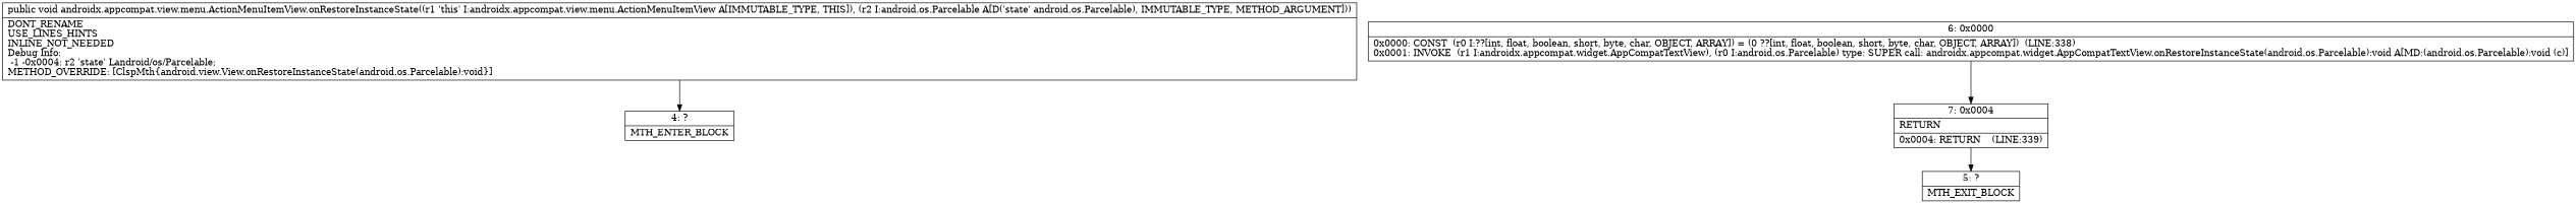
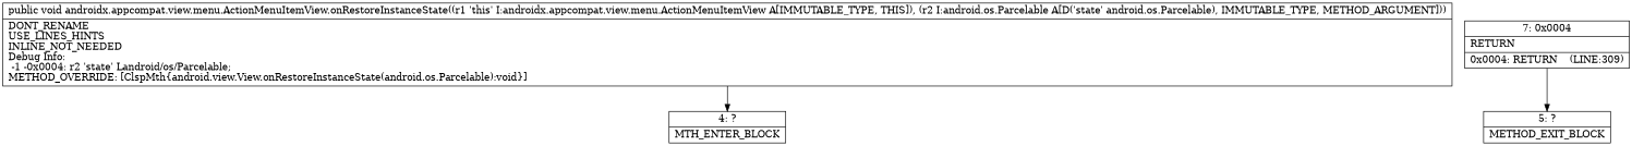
  digraph {
    node [shape=record]
    n1 [label="{4\:\ ?|MTH_ENTER_BLOCK\l}"]
-   n2 [label="{6\:\ 0x0000|0x0000: CONST  (r0 I:??[int, float, boolean, short, byte, char, OBJECT, ARRAY]) = (0 ??[int, float, boolean, short, byte, char, OBJECT, ARRAY])  (LINE:338)\l0x0001: INVOKE  (r1 I:androidx.appcompat.widget.AppCompatTextView), (r0 I:android.os.Parcelable) type: SUPER call: androidx.appcompat.widget.AppCompatTextView.onRestoreInstanceState(android.os.Parcelable):void A[MD:(android.os.Parcelable):void (c)]\l}"]
-   n3 [label="{7\:\ 0x0004|RETURN\l|0x0004: RETURN    (LINE:339)\l}"]
-   n4 [label="{5\:\ ?|MTH_EXIT_BLOCK\l}"]
+   n3 [label="{7\:\ 0x0004|RETURN\l|0x0004: RETURN    (LINE:309)\l}"]
+   n4 [label="{5\:\ ?|METHOD_EXIT_BLOCK\l}"]
    n5 [label="{public void androidx.appcompat.view.menu.ActionMenuItemView.onRestoreInstanceState((r1 'this' I:androidx.appcompat.view.menu.ActionMenuItemView A[IMMUTABLE_TYPE, THIS]), (r2 I:android.os.Parcelable A[D('state' android.os.Parcelable), IMMUTABLE_TYPE, METHOD_ARGUMENT]))  | DONT_RENAME\lUSE_LINES_HINTS\lINLINE_NOT_NEEDED\lDebug Info:\l  \-1 \-0x0004: r2 'state' Landroid\/os\/Parcelable;\lMETHOD_OVERRIDE: [ClspMth\{android.view.View.onRestoreInstanceState(android.os.Parcelable):void\}]\l}"]
-   n2 -> n3
    n3 -> n4
    n5 -> n1
  }
